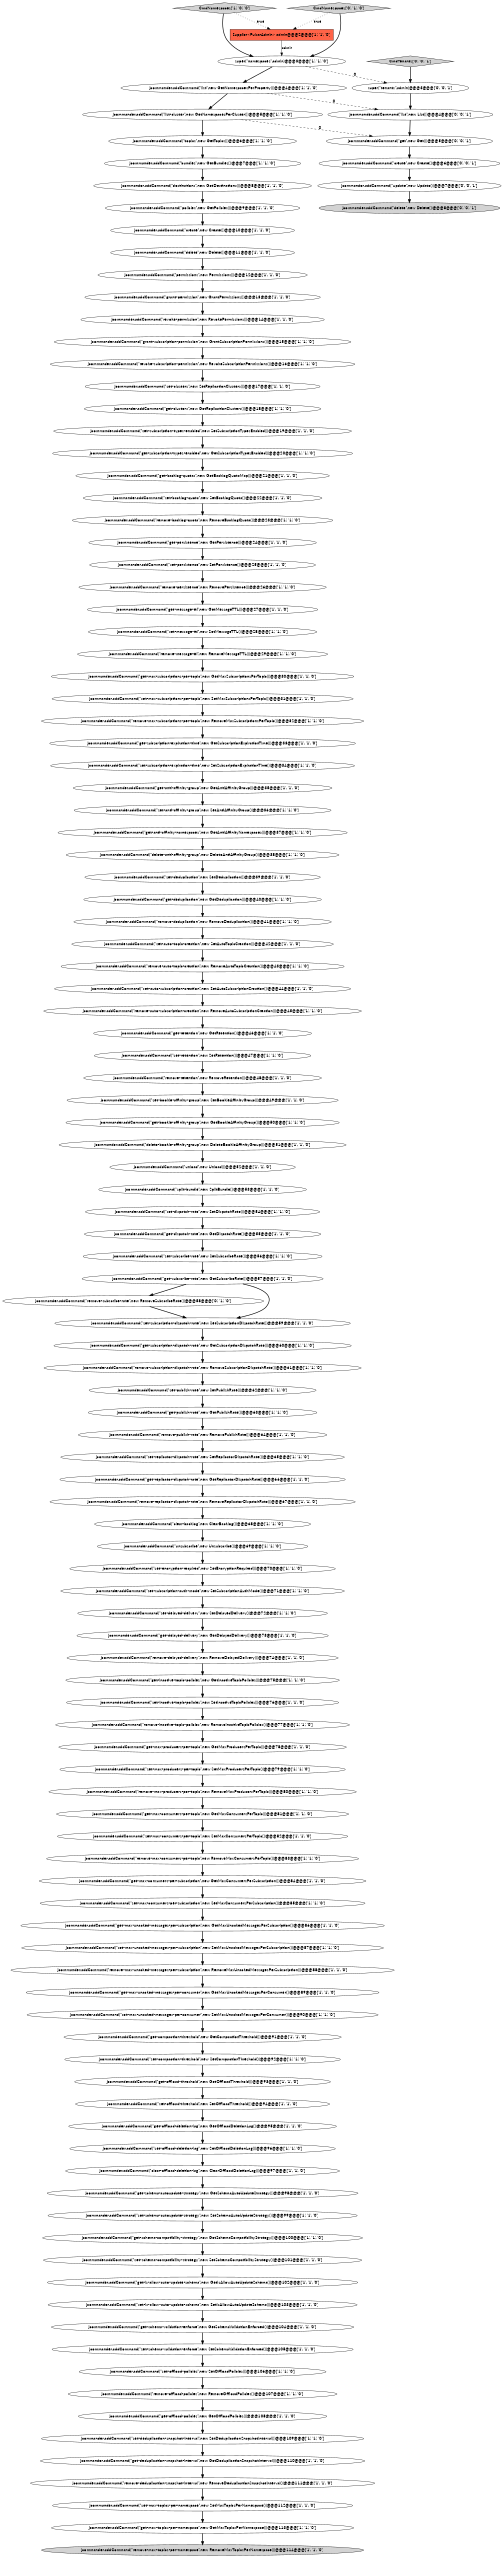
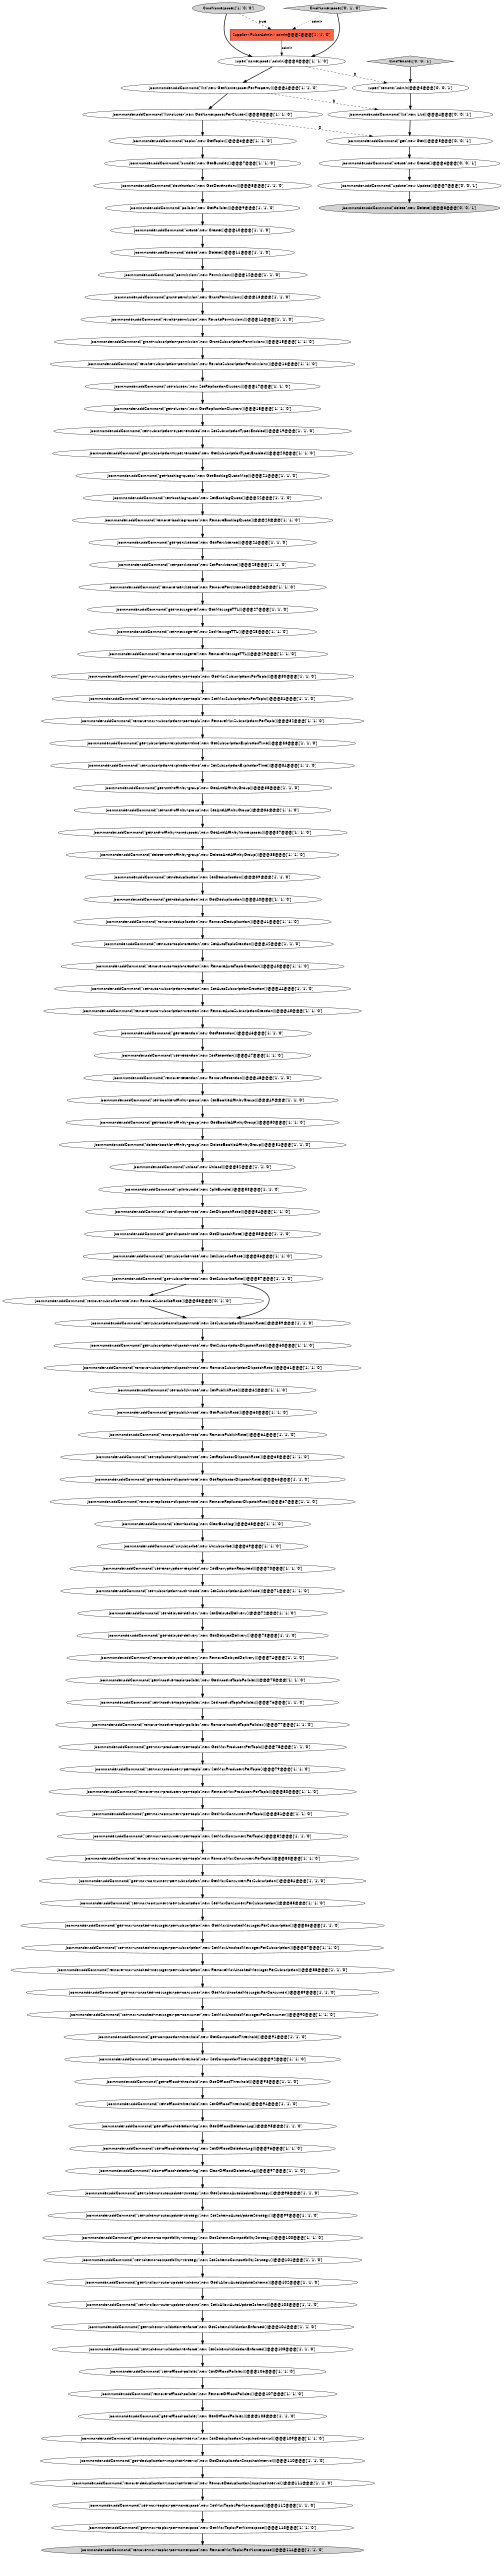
  digraph {
    fontname=Lato
    node [fillcolor=white fontname=Lato shape=ellipse style=filled]
    edge [fontname=Lato style=bold]
    n1 [label="jcommander.addCommand(\"grant-subscription-permission\",new GrantSubscriptionPermissions())@@@15@@@['1', '1', '0']"]
    n2 [label="jcommander.addCommand(\"revoke-subscription-permission\",new RevokeSubscriptionPermissions())@@@16@@@['1', '1', '0']"]
    n3 [label="jcommander.addCommand(\"set-clusters\",new SetReplicationClusters())@@@17@@@['1', '1', '0']"]
    n4 [label="jcommander.addCommand(\"clear-backlog\",new ClearBacklog())@@@68@@@['1', '1', '0']"]
    n5 [label="jcommander.addCommand(\"unsubscribe\",new Unsubscribe())@@@69@@@['1', '1', '0']"]
    n6 [label="jcommander.addCommand(\"set-encryption-required\",new SetEncryptionRequired())@@@70@@@['1', '1', '0']"]
    n7 [label="jcommander.addCommand(\"grant-permission\",new GrantPermissions())@@@13@@@['1', '1', '0']"]
    n8 [label="jcommander.addCommand(\"revoke-permission\",new RevokePermissions())@@@14@@@['1', '1', '0']"]
    n9 [label="jcommander.addCommand(\"get-max-topics-per-namespace\",new GetMaxTopicsPerNamespace())@@@113@@@['1', '1', '0']"]
    n10 [fillcolor=lightgray label="jcommander.addCommand(\"remove-max-topics-per-namespace\",new RemoveMaxTopicsPerNamespace())@@@114@@@['1', '1', '0']"]
    n11 [label="jcommander.addCommand(\"get-message-ttl\",new GetMessageTTL())@@@27@@@['1', '1', '0']"]
    n12 [label="jcommander.addCommand(\"set-message-ttl\",new SetMessageTTL())@@@28@@@['1', '1', '0']"]
    n13 [label="jcommander.addCommand(\"remove-message-ttl\",new RemoveMessageTTL())@@@29@@@['1', '1', '0']"]
    n14 [label="jcommander.addCommand(\"policies\",new GetPolicies())@@@9@@@['1', '1', '0']"]
    n15 [label="jcommander.addCommand(\"create\",new Create())@@@10@@@['1', '1', '0']"]
    n16 [label="jcommander.addCommand(\"delete\",new Delete())@@@11@@@['1', '1', '0']"]
    n17 [label="jcommander.addCommand(\"remove-delayed-delivery\",new RemoveDelayedDelivery())@@@74@@@['1', '1', '0']"]
    n18 [label="jcommander.addCommand(\"get-inactive-topic-policies\",new GetInactiveTopicPolicies())@@@75@@@['1', '1', '0']"]
    n19 [label="jcommander.addCommand(\"set-inactive-topic-policies\",new SetInactiveTopicPolicies())@@@76@@@['1', '1', '0']"]
    n20 [label="jcommander.addCommand(\"remove-auto-subscription-creation\",new RemoveAutoSubscriptionCreation())@@@45@@@['1', '1', '0']"]
    n21 [label="jcommander.addCommand(\"get-retention\",new GetRetention())@@@46@@@['1', '1', '0']"]
    n22 [label="jcommander.addCommand(\"set-retention\",new SetRetention())@@@47@@@['1', '1', '0']"]
    n23 [label="jcommander.addCommand(\"delete-anti-affinity-group\",new DeleteAntiAffinityGroup())@@@38@@@['1', '1', '0']"]
    n24 [label="jcommander.addCommand(\"set-deduplication\",new SetDeduplication())@@@39@@@['1', '1', '0']"]
    n25 [label="jcommander.addCommand(\"get-deduplication\",new GetDeduplication())@@@40@@@['1', '1', '0']"]
    n26 [label="jcommander.addCommand(\"set-anti-affinity-group\",new SetAntiAffinityGroup())@@@36@@@['1', '1', '0']"]
    n27 [label="jcommander.addCommand(\"get-anti-affinity-namespaces\",new GetAntiAffinityNamespaces())@@@37@@@['1', '1', '0']"]
    n28 [label="jcommander.addCommand(\"set-deduplication-snapshot-interval\",new SetDeduplicationSnapshotInterval())@@@109@@@['1', '1', '0']"]
    n29 [label="jcommander.addCommand(\"get-deduplication-snapshot-interval\",new GetDeduplicationSnapshotInterval())@@@110@@@['1', '1', '0']"]
    n30 [label="jcommander.addCommand(\"remove-deduplication-snapshot-interval\",new RemoveDeduplicationSnapshotInterval())@@@111@@@['1', '1', '0']"]
    n31 [label="jcommander.addCommand(\"set-auto-subscription-creation\",new SetAutoSubscriptionCreation())@@@44@@@['1', '1', '0']"]
    n32 [label="jcommander.addCommand(\"set-is-allow-auto-update-schema\",new SetIsAllowAutoUpdateSchema())@@@103@@@['1', '1', '0']"]
    n33 [label="jcommander.addCommand(\"get-schema-validation-enforce\",new GetSchemaValidationEnforced())@@@104@@@['1', '1', '0']"]
    n34 [label="jcommander.addCommand(\"set-schema-validation-enforce\",new SetSchemaValidationEnforced())@@@105@@@['1', '1', '0']"]
    n35 [label="jcommander.addCommand(\"set-offload-policies\",new SetOffloadPolicies())@@@106@@@['1', '1', '0']"]
    n36 [label="jcommander.addCommand(\"remove-offload-policies\",new RemoveOffloadPolicies())@@@107@@@['1', '1', '0']"]
    n37 [label="jcommander.addCommand(\"get-subscription-expiration-time\",new GetSubscriptionExpirationTime())@@@33@@@['1', '1', '0']"]
    n38 [label="jcommander.addCommand(\"set-subscription-expiration-time\",new SetSubscriptionExpirationTime())@@@34@@@['1', '1', '0']"]
    n39 [label="jcommander.addCommand(\"get-anti-affinity-group\",new GetAntiAffinityGroup())@@@35@@@['1', '1', '0']"]
    n40 [fillcolor=lightgray label="jcommander.addCommand(\"delete\",new Delete())@@@8@@@['0', '0', '1']"]
    n41 [label="jcommander.addCommand(\"set-persistence\",new SetPersistence())@@@25@@@['1', '1', '0']"]
    n42 [label="jcommander.addCommand(\"remove-persistence\",new RemovePersistence())@@@26@@@['1', '1', '0']"]
    n43 [label="jcommander.addCommand(\"remove-retention\",new RemoveRetention())@@@48@@@['1', '1', '0']"]
    n44 [label="jcommander.addCommand(\"get-compaction-threshold\",new GetCompactionThreshold())@@@91@@@['1', '1', '0']"]
    n45 [label="jcommander.addCommand(\"set-compaction-threshold\",new SetCompactionThreshold())@@@92@@@['1', '1', '0']"]
    n46 [label="jcommander.addCommand(\"get-offload-threshold\",new GetOffloadThreshold())@@@93@@@['1', '1', '0']"]
    n47 [label="jcommander.addCommand(\"remove-subscribe-rate\",new RemoveSubscribeRate())@@@58@@@['0', '1', '0']"]
    n48 [label="jcommander.addCommand(\"set-subscription-dispatch-rate\",new SetSubscriptionDispatchRate())@@@59@@@['1', '1', '0']"]
    n49 [label="jcommander.addCommand(\"get-subscription-dispatch-rate\",new GetSubscriptionDispatchRate())@@@60@@@['1', '1', '0']"]
    n50 [label="jcommander.addCommand(\"remove-inactive-topic-policies\",new RemoveInactiveTopicPolicies())@@@77@@@['1', '1', '0']"]
    n51 [label="jcommander.addCommand(\"get-max-producers-per-topic\",new GetMaxProducersPerTopic())@@@78@@@['1', '1', '0']"]
    n52 [label="jcommander.addCommand(\"set-max-producers-per-topic\",new SetMaxProducersPerTopic())@@@79@@@['1', '1', '0']"]
    n53 [label="jcommander.addCommand(\"set-schema-autoupdate-strategy\",new SetSchemaAutoUpdateStrategy())@@@99@@@['1', '1', '0']"]
    n54 [label="jcommander.addCommand(\"get-schema-compatibility-strategy\",new GetSchemaCompatibilityStrategy())@@@100@@@['1', '1', '0']"]
    n55 [label="jcommander.addCommand(\"set-schema-compatibility-strategy\",new SetSchemaCompatibilityStrategy())@@@101@@@['1', '1', '0']"]
    n56 [label="jcommander.addCommand(\"set-delayed-delivery\",new SetDelayedDelivery())@@@72@@@['1', '1', '0']"]
    n57 [label="jcommander.addCommand(\"get-delayed-delivery\",new GetDelayedDelivery())@@@73@@@['1', '1', '0']"]
    n58 [label="jcommander.addCommand(\"delete-bookie-affinity-group\",new DeleteBookieAffinityGroup())@@@51@@@['1', '1', '0']"]
    n59 [label="jcommander.addCommand(\"unload\",new Unload())@@@52@@@['1', '1', '0']"]
    n60 [label="jcommander.addCommand(\"split-bundle\",new SplitBundle())@@@53@@@['1', '1', '0']"]
    n61 [fillcolor=tomato label="Supplier<PulsarAdmin> admin@@@2@@@['1', '1', '0']" shape=box]
    n62 [label="super(\"namespaces\",admin)@@@3@@@['1', '1', '0']"]
    n63 [label="super(\"tenants\",admin)@@@3@@@['0', '0', '1']"]
    n64 [label="jcommander.addCommand(\"list\",new GetNamespacesPerProperty())@@@4@@@['1', '1', '0']"]
-   n65 [fillcolor=lightgray label="CmdNamespaces['1', '0', '0']" shape=diamond]
+   n65 [fillcolor=lightgray label="CmdNamespaces['1', '0', '0']"]
    n66 [label="jcommander.addCommand(\"remove-max-subscriptions-per-topic\",new RemoveMaxSubscriptionsPerTopic())@@@32@@@['1', '1', '0']"]
    n67 [label="jcommander.addCommand(\"remove-auto-topic-creation\",new RemoveAutoTopicCreation())@@@43@@@['1', '1', '0']"]
    n68 [fillcolor=lightgray label="CmdTenants['0', '0', '1']" shape=diamond]
    n69 [label="jcommander.addCommand(\"list\",new List())@@@4@@@['0', '0', '1']"]
    n70 [label="jcommander.addCommand(\"get-max-subscriptions-per-topic\",new GetMaxSubscriptionsPerTopic())@@@30@@@['1', '1', '0']"]
    n71 [label="jcommander.addCommand(\"set-max-subscriptions-per-topic\",new SetMaxSubscriptionsPerTopic())@@@31@@@['1', '1', '0']"]
    n72 [label="jcommander.addCommand(\"permissions\",new Permissions())@@@12@@@['1', '1', '0']"]
    n73 [label="jcommander.addCommand(\"get-replicator-dispatch-rate\",new GetReplicatorDispatchRate())@@@66@@@['1', '1', '0']"]
    n74 [label="jcommander.addCommand(\"remove-replicator-dispatch-rate\",new RemoveReplicatorDispatchRate())@@@67@@@['1', '1', '0']"]
    n75 [label="jcommander.addCommand(\"set-offload-deletion-lag\",new SetOffloadDeletionLag())@@@96@@@['1', '1', '0']"]
    n76 [label="jcommander.addCommand(\"clear-offload-deletion-lag\",new ClearOffloadDeletionLag())@@@97@@@['1', '1', '0']"]
    n77 [label="jcommander.addCommand(\"get-schema-autoupdate-strategy\",new GetSchemaAutoUpdateStrategy())@@@98@@@['1', '1', '0']"]
    n78 [label="jcommander.addCommand(\"set-offload-threshold\",new SetOffloadThreshold())@@@94@@@['1', '1', '0']"]
    n79 [label="jcommander.addCommand(\"get-offload-deletion-lag\",new GetOffloadDeletionLag())@@@95@@@['1', '1', '0']"]
    n80 [label="jcommander.addCommand(\"get\",new Get())@@@5@@@['0', '0', '1']"]
    n81 [label="jcommander.addCommand(\"create\",new Create())@@@6@@@['0', '0', '1']"]
    n82 [label="jcommander.addCommand(\"bundles\",new GetBundles())@@@7@@@['1', '1', '0']"]
    n83 [label="jcommander.addCommand(\"destinations\",new GetDestinations())@@@8@@@['1', '1', '0']"]
    n84 [label="jcommander.addCommand(\"remove-max-consumers-per-topic\",new RemoveMaxConsumersPerTopic())@@@83@@@['1', '1', '0']"]
    n85 [label="jcommander.addCommand(\"get-max-consumers-per-subscription\",new GetMaxConsumersPerSubscription())@@@84@@@['1', '1', '0']"]
    n86 [label="jcommander.addCommand(\"set-max-consumers-per-subscription\",new SetMaxConsumersPerSubscription())@@@85@@@['1', '1', '0']"]
    n87 [label="jcommander.addCommand(\"list-cluster\",new GetNamespacesPerCluster())@@@5@@@['1', '1', '0']"]
    n88 [label="jcommander.addCommand(\"topics\",new GetTopics())@@@6@@@['1', '1', '0']"]
    n89 [label="jcommander.addCommand(\"get-max-unacked-messages-per-subscription\",new GetMaxUnackedMessagesPerSubscription())@@@86@@@['1', '1', '0']"]
    n90 [label="jcommander.addCommand(\"set-max-unacked-messages-per-subscription\",new SetMaxUnackedMessagesPerSubscription())@@@87@@@['1', '1', '0']"]
    n91 [label="jcommander.addCommand(\"remove-deduplication\",new RemoveDeduplication())@@@41@@@['1', '1', '0']"]
    n92 [label="jcommander.addCommand(\"set-auto-topic-creation\",new SetAutoTopicCreation())@@@42@@@['1', '1', '0']"]
    n93 [label="jcommander.addCommand(\"remove-max-unacked-messages-per-subscription\",new RemoveMaxUnackedMessagesPerSubscription())@@@88@@@['1', '1', '0']"]
    n94 [label="jcommander.addCommand(\"get-max-unacked-messages-per-consumer\",new GetMaxUnackedMessagesPerConsumer())@@@89@@@['1', '1', '0']"]
    n95 [label="jcommander.addCommand(\"set-max-unacked-messages-per-consumer\",new SetMaxUnackedMessagesPerConsumer())@@@90@@@['1', '1', '0']"]
    n96 [label="jcommander.addCommand(\"set-replicator-dispatch-rate\",new SetReplicatorDispatchRate())@@@65@@@['1', '1', '0']"]
    n97 [label="jcommander.addCommand(\"set-subscription-auth-mode\",new SetSubscriptionAuthMode())@@@71@@@['1', '1', '0']"]
    n98 [label="jcommander.addCommand(\"remove-subscription-dispatch-rate\",new RemoveSubscriptionDispatchRate())@@@61@@@['1', '1', '0']"]
    n99 [label="jcommander.addCommand(\"set-max-topics-per-namespace\",new SetMaxTopicsPerNamespace())@@@112@@@['1', '1', '0']"]
    n100 [label="jcommander.addCommand(\"set-bookie-affinity-group\",new SetBookieAffinityGroup())@@@49@@@['1', '1', '0']"]
    n101 [label="jcommander.addCommand(\"get-bookie-affinity-group\",new GetBookieAffinityGroup())@@@50@@@['1', '1', '0']"]
    n102 [label="jcommander.addCommand(\"get-is-allow-auto-update-schema\",new GetIsAllowAutoUpdateSchema())@@@102@@@['1', '1', '0']"]
    n103 [label="jcommander.addCommand(\"set-publish-rate\",new SetPublishRate())@@@62@@@['1', '1', '0']"]
    n104 [label="jcommander.addCommand(\"get-publish-rate\",new GetPublishRate())@@@63@@@['1', '1', '0']"]
    n105 [label="jcommander.addCommand(\"get-offload-policies\",new GetOffloadPolicies())@@@108@@@['1', '1', '0']"]
    n106 [label="jcommander.addCommand(\"remove-publish-rate\",new RemovePublishRate())@@@64@@@['1', '1', '0']"]
    n107 [label="jcommander.addCommand(\"remove-backlog-quota\",new RemoveBacklogQuota())@@@23@@@['1', '1', '0']"]
    n108 [label="jcommander.addCommand(\"get-persistence\",new GetPersistence())@@@24@@@['1', '1', '0']"]
    n109 [label="jcommander.addCommand(\"get-backlog-quotas\",new GetBacklogQuotaMap())@@@21@@@['1', '1', '0']"]
    n110 [label="jcommander.addCommand(\"set-backlog-quota\",new SetBacklogQuota())@@@22@@@['1', '1', '0']"]
    n111 [label="jcommander.addCommand(\"set-max-consumers-per-topic\",new SetMaxConsumersPerTopic())@@@82@@@['1', '1', '0']"]
    n112 [label="jcommander.addCommand(\"get-max-consumers-per-topic\",new GetMaxConsumersPerTopic())@@@81@@@['1', '1', '0']"]
    n113 [label="jcommander.addCommand(\"remove-max-producers-per-topic\",new RemoveMaxProducersPerTopic())@@@80@@@['1', '1', '0']"]
    n114 [label="jcommander.addCommand(\"set-dispatch-rate\",new SetDispatchRate())@@@54@@@['1', '1', '0']"]
    n115 [label="jcommander.addCommand(\"get-dispatch-rate\",new GetDispatchRate())@@@55@@@['1', '1', '0']"]
    n116 [label="jcommander.addCommand(\"set-subscribe-rate\",new SetSubscribeRate())@@@56@@@['1', '1', '0']"]
    n117 [label="jcommander.addCommand(\"set-subscription-types-enabled\",new SetSubscriptionTypesEnabled())@@@19@@@['1', '1', '0']"]
    n118 [label="jcommander.addCommand(\"get-subscription-types-enabled\",new GetSubscriptionTypesEnabled())@@@20@@@['1', '1', '0']"]
    n119 [label="jcommander.addCommand(\"get-subscribe-rate\",new GetSubscribeRate())@@@57@@@['1', '1', '0']"]
    n120 [label="jcommander.addCommand(\"get-clusters\",new GetReplicationClusters())@@@18@@@['1', '1', '0']"]
    n121 [fillcolor=lightgray label="CmdNamespaces['0', '1', '0']" shape=diamond]
    n122 [label="jcommander.addCommand(\"update\",new Update())@@@7@@@['0', '0', '1']"]
    n1 -> n2
    n2 -> n3
    n3 -> n120
    n4 -> n5
    n5 -> n6
    n6 -> n97
    n7 -> n8
    n8 -> n1
    n9 -> n10
    n11 -> n12
    n12 -> n13
    n13 -> n70
    n14 -> n15
    n15 -> n16
    n16 -> n72
    n17 -> n18
    n18 -> n19
    n19 -> n50
    n20 -> n21
    n21 -> n22
    n22 -> n43
    n23 -> n24
    n24 -> n25
    n25 -> n91
    n26 -> n27
    n27 -> n23
    n28 -> n29
    n29 -> n30
    n30 -> n99
    n31 -> n20
    n32 -> n33
    n33 -> n34
    n34 -> n35
    n35 -> n36
    n36 -> n105
    n37 -> n38
    n38 -> n39
    n39 -> n26
    n41 -> n42
    n42 -> n11
    n43 -> n100
    n44 -> n45
    n45 -> n46
    n46 -> n78
    n47 -> n48
    n48 -> n49
    n49 -> n98
    n50 -> n51
    n51 -> n52
    n52 -> n113
    n53 -> n54
    n54 -> n55
    n55 -> n102
    n56 -> n57
    n57 -> n17
    n58 -> n59
    n59 -> n60
    n60 -> n114
    n61 -> n62 [label=admin style=solid]
    n62 -> n63 [label=0 style=dashed]
    n62 -> n64
    n63 -> n69
    n64 -> n69 [label=0 style=dashed]
    n64 -> n87
-   n65 -> n61 [label=true style=dotted]
+   n65 -> n61 [label=true style=dashed]
    n65 -> n62
    n66 -> n37
    n67 -> n31
    n68 -> n63
    n69 -> n80
    n70 -> n71
    n71 -> n66
    n72 -> n7
    n73 -> n74
    n74 -> n4
    n75 -> n76
    n76 -> n77
    n77 -> n53
    n78 -> n79
    n79 -> n75
    n80 -> n81
    n81 -> n122
    n82 -> n83
    n83 -> n14
    n84 -> n85
    n85 -> n86
    n86 -> n89
    n87 -> n80 [label=0 style=dashed]
    n87 -> n88
    n88 -> n82
    n89 -> n90
    n90 -> n93
    n91 -> n92
    n92 -> n67
    n93 -> n94
    n94 -> n95
    n95 -> n44
    n96 -> n73
    n97 -> n56
    n98 -> n103
    n99 -> n9
    n100 -> n101
    n101 -> n58
    n102 -> n32
    n103 -> n104
    n104 -> n106
    n105 -> n28
    n106 -> n96
    n107 -> n108
    n108 -> n41
    n109 -> n110
    n110 -> n107
    n111 -> n84
    n112 -> n111
    n113 -> n112
    n114 -> n115
    n115 -> n116
    n116 -> n119
    n117 -> n118
    n118 -> n109
    n119 -> n47
    n119 -> n48
    n120 -> n117
-   n121 -> n61 [label=true style=dotted]
+   n121 -> n61 [label=admin style=dotted]
    n121 -> n62
    n122 -> n40
  }
